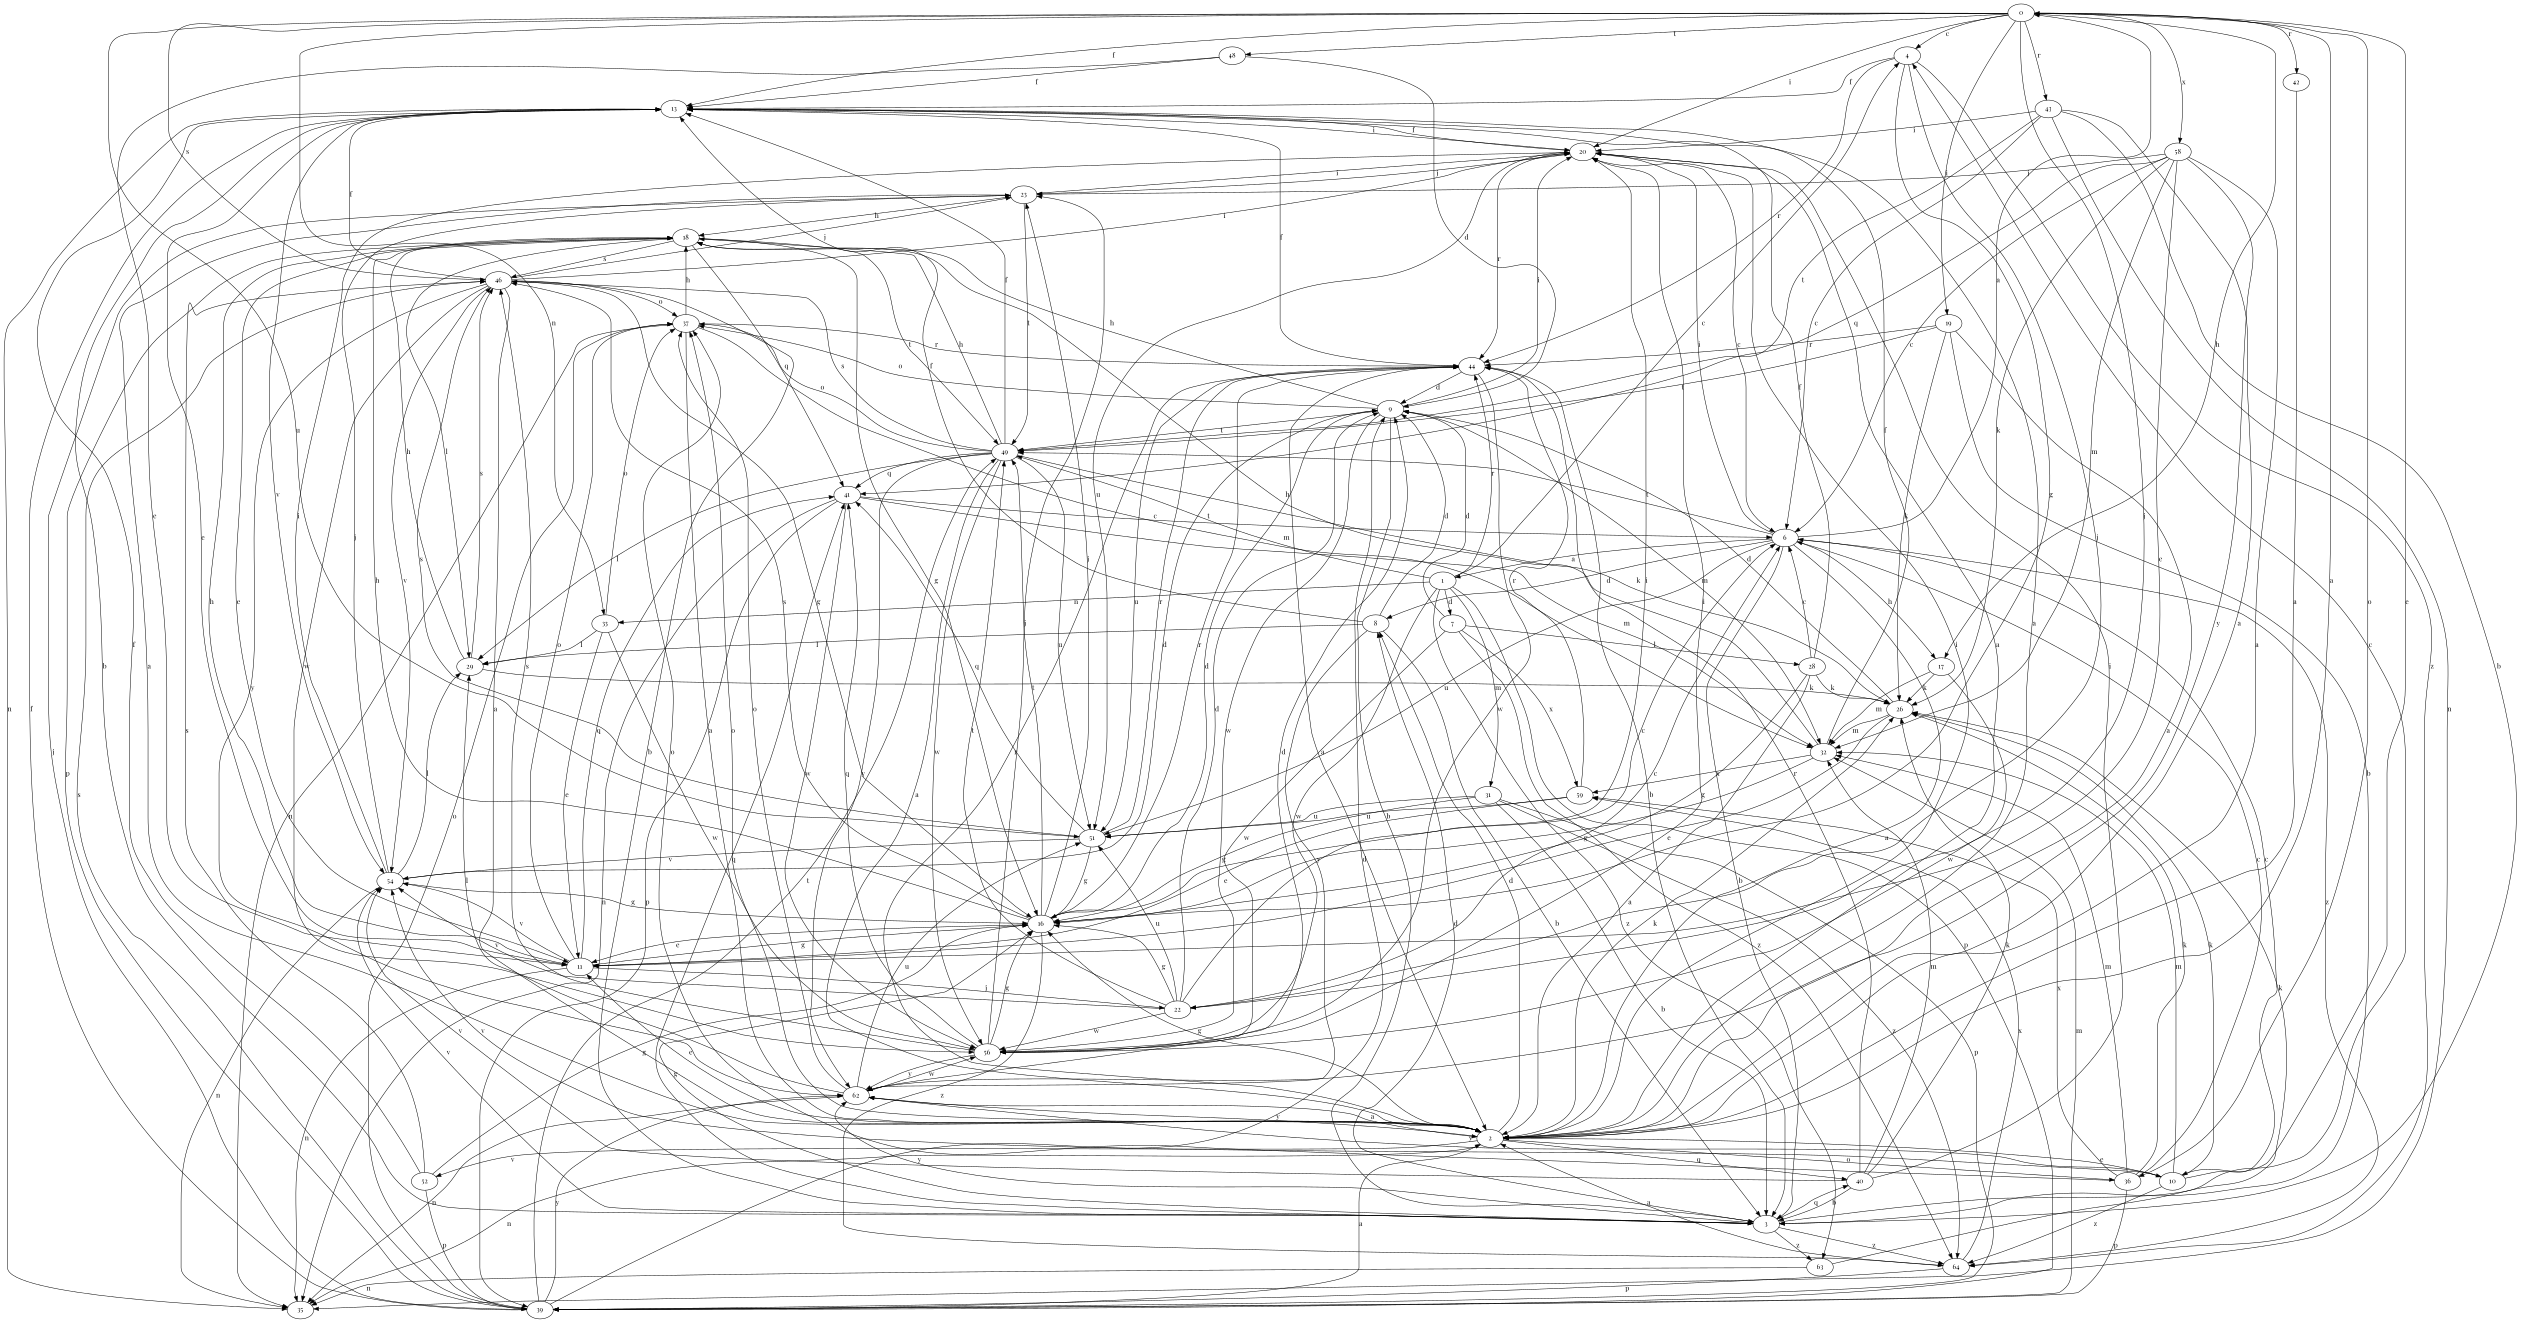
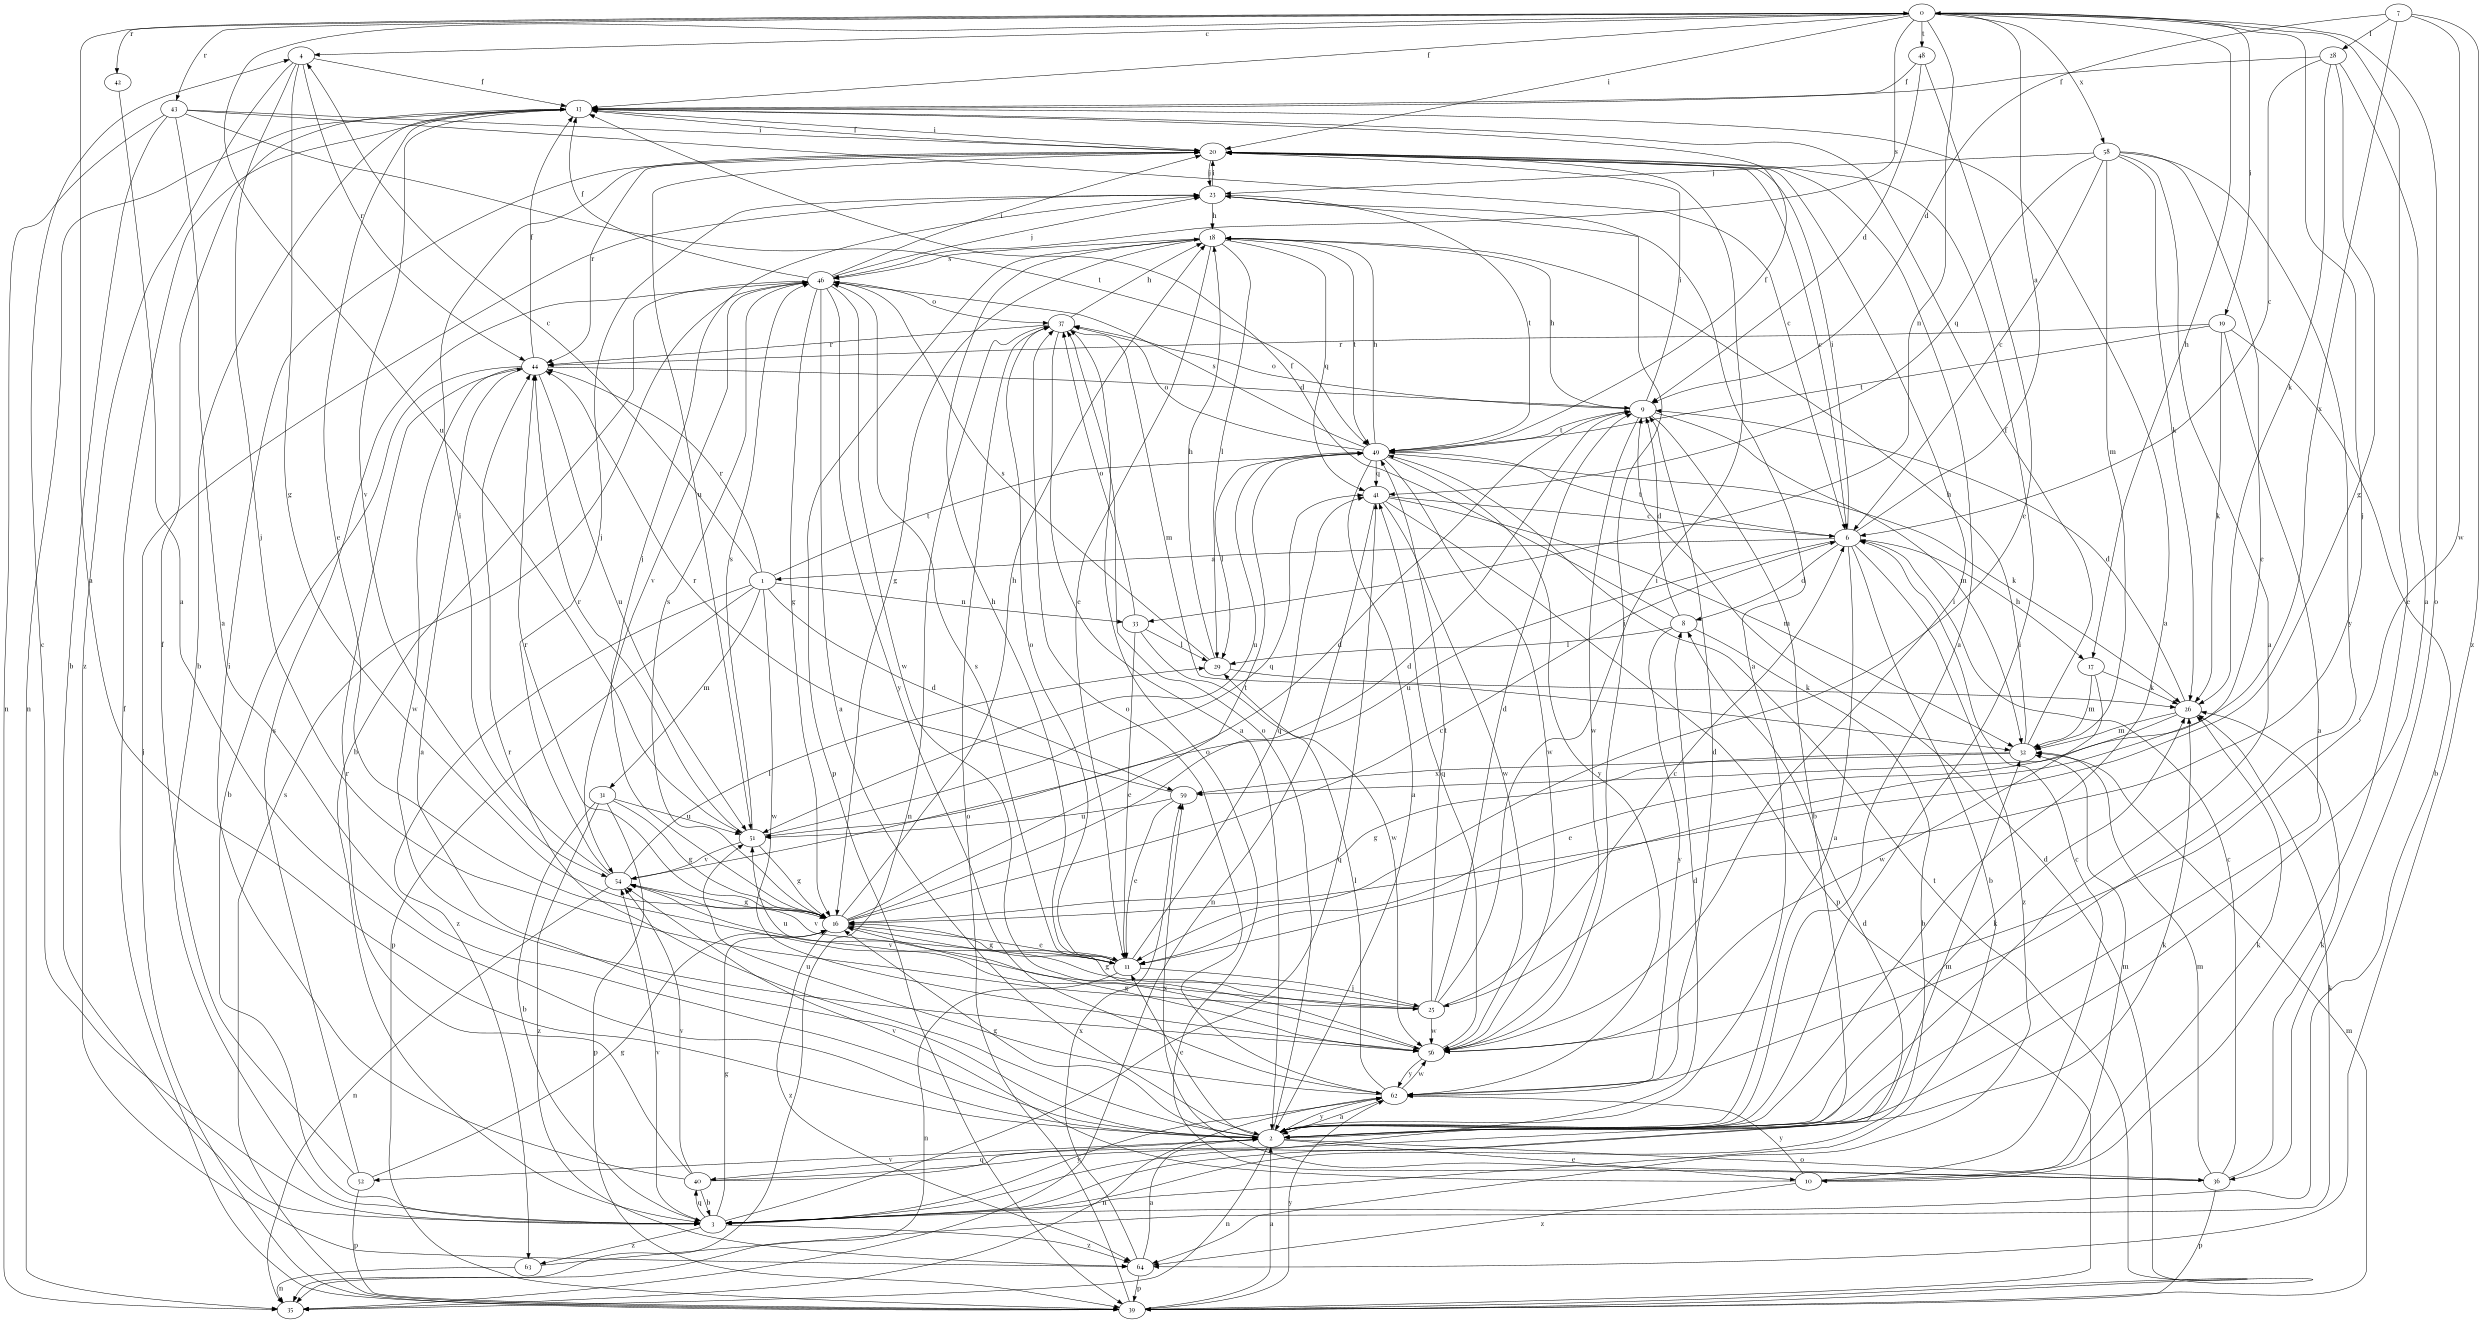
  strict digraph {
    fontname="Playfair Display"
    node [fontname="Playfair Display"]
    edge [fontname="Playfair Display"]
    0
    4
    10
    13
    17
    19
    20
-   22
+   22 [label=25]
    33
    36
    42
    43
    46
    48
    51
    58
    44
    16
    64
    26
    62
    54
    6
    32
    2
    11
    35
    3
    56
    49
    23
    9
    37
    29
    39
    59
    41
    1
    7
    31
    63
    28
    18
    8
    40
    52
    0 -> 4 [label=c]
    0 -> 10 [label=e]
    0 -> 13 [label=f]
    0 -> 17 [label=h]
    0 -> 19 [label=i]
    0 -> 20 [label=i]
    0 -> 22 [label=j]
    0 -> 33 [label=n]
    0 -> 36 [label=o]
    0 -> 42 [label=r]
    0 -> 43 [label=r]
    0 -> 46 [label=s]
    0 -> 48 [label=t]
    0 -> 51 [label=u]
    0 -> 58 [label=x]
    4 -> 13 [label=f]
    4 -> 22 [label=j]
    4 -> 44 [label=r]
    4 -> 16 [label=g]
    4 -> 64 [label=z]
    10 -> 64 [label=z]
    10 -> 26 [label=k]
    10 -> 62 [label=y]
    10 -> 54 [label=v]
    10 -> 6 [label=c]
    10 -> 32 [label=m]
    13 -> 20 [label=i]
    13 -> 54 [label=v]
    13 -> 2 [label=a]
    13 -> 11 [label=e]
    13 -> 35 [label=n]
    13 -> 3 [label=b]
    17 -> 26 [label=k]
    17 -> 32 [label=m]
    17 -> 56 [label=w]
    19 -> 44 [label=r]
    19 -> 26 [label=k]
    19 -> 2 [label=a]
    19 -> 3 [label=b]
    19 -> 49 [label=t]
    20 -> 13 [label=f]
    20 -> 51 [label=u]
    20 -> 44 [label=r]
    20 -> 6 [label=c]
    20 -> 2 [label=a]
    20 -> 23 [label=j]
    22 -> 20 [label=i]
    22 -> 51 [label=u]
    22 -> 16 [label=g]
    22 -> 54 [label=v]
    22 -> 6 [label=c]
    22 -> 56 [label=w]
    22 -> 49 [label=t]
    22 -> 9 [label=d]
    33 -> 11 [label=e]
    33 -> 56 [label=w]
    33 -> 37 [label=o]
    33 -> 29 [label=l]
    36 -> 26 [label=k]
    36 -> 6 [label=c]
    36 -> 32 [label=m]
    36 -> 37 [label=o]
    36 -> 39 [label=p]
    36 -> 59 [label=x]
    42 -> 2 [label=a]
    43 -> 20 [label=i]
    43 -> 6 [label=c]
    43 -> 2 [label=a]
    43 -> 35 [label=n]
    43 -> 3 [label=b]
    43 -> 49 [label=t]
    46 -> 13 [label=f]
    46 -> 20 [label=i]
    46 -> 16 [label=g]
    46 -> 62 [label=y]
    46 -> 54 [label=v]
    46 -> 2 [label=a]
    46 -> 3 [label=b]
    46 -> 56 [label=w]
    46 -> 23 [label=j]
    46 -> 37 [label=o]
    48 -> 13 [label=f]
    48 -> 11 [label=e]
    48 -> 9 [label=d]
    51 -> 46 [label=s]
    51 -> 44 [label=r]
    51 -> 16 [label=g]
    51 -> 54 [label=v]
    51 -> 41 [label=q]
    58 -> 26 [label=k]
    58 -> 62 [label=y]
    58 -> 6 [label=c]
    58 -> 32 [label=m]
    58 -> 2 [label=a]
    58 -> 11 [label=e]
    58 -> 23 [label=j]
    58 -> 41 [label=q]
    44 -> 13 [label=f]
    44 -> 51 [label=u]
    44 -> 2 [label=a]
    44 -> 3 [label=b]
    44 -> 56 [label=w]
    44 -> 9 [label=d]
    16 -> 46 [label=s]
    16 -> 44 [label=r]
    16 -> 64 [label=z]
    16 -> 6 [label=c]
    16 -> 11 [label=e]
    16 -> 49 [label=t]
    16 -> 23 [label=j]
    16 -> 9 [label=d]
    16 -> 18 [label=h]
    64 -> 2 [label=a]
    64 -> 39 [label=p]
    64 -> 59 [label=x]
    26 -> 32 [label=m]
    26 -> 11 [label=e]
    26 -> 9 [label=d]
    62 -> 51 [label=u]
    62 -> 2 [label=a]
    62 -> 35 [label=n]
    62 -> 56 [label=w]
    62 -> 9 [label=d]
    62 -> 37 [label=o]
    62 -> 29 [label=l]
    54 -> 20 [label=i]
    54 -> 16 [label=g]
    54 -> 35 [label=n]
    54 -> 23 [label=j]
    54 -> 9 [label=d]
    54 -> 29 [label=l]
    6 -> 0 [label=a]
    6 -> 17 [label=h]
    6 -> 20 [label=i]
    6 -> 51 [label=u]
    6 -> 64 [label=z]
    6 -> 2 [label=a]
    6 -> 3 [label=b]
    6 -> 49 [label=t]
    6 -> 1 [label=a]
    6 -> 8 [label=d]
    32 -> 13 [label=f]
    32 -> 16 [label=g]
    32 -> 59 [label=x]
    32 -> 18 [label=h]
    2 -> 0 [label=a]
    2 -> 10 [label=e]
    2 -> 20 [label=i]
    2 -> 36 [label=o]
    2 -> 44 [label=r]
    2 -> 16 [label=g]
    2 -> 26 [label=k]
    2 -> 62 [label=y]
    2 -> 11 [label=e]
    2 -> 35 [label=n]
    2 -> 37 [label=o]
    2 -> 8 [label=d]
    2 -> 40 [label=q]
    2 -> 52 [label=v]
    11 -> 22 [label=j]
    11 -> 16 [label=g]
    11 -> 54 [label=v]
    11 -> 35 [label=n]
    11 -> 37 [label=o]
    11 -> 41 [label=q]
    11 -> 18 [label=h]
    3 -> 4 [label=c]
    3 -> 16 [label=g]
    3 -> 64 [label=z]
    3 -> 62 [label=y]
    3 -> 54 [label=v]
    3 -> 41 [label=q]
    3 -> 63 [label=z]
    3 -> 8 [label=d]
    3 -> 40 [label=q]
    56 -> 20 [label=i]
    56 -> 46 [label=s]
    56 -> 16 [label=g]
    56 -> 62 [label=y]
    56 -> 23 [label=j]
    56 -> 41 [label=q]
    49 -> 13 [label=f]
    49 -> 46 [label=s]
    49 -> 51 [label=u]
    49 -> 26 [label=k]
    49 -> 62 [label=y]
    49 -> 2 [label=a]
    49 -> 56 [label=w]
    49 -> 37 [label=o]
    49 -> 29 [label=l]
    49 -> 41 [label=q]
    49 -> 18 [label=h]
    23 -> 20 [label=i]
    23 -> 2 [label=a]
    23 -> 49 [label=t]
    23 -> 18 [label=h]
    9 -> 20 [label=i]
    9 -> 32 [label=m]
    9 -> 3 [label=b]
    9 -> 56 [label=w]
    9 -> 49 [label=t]
    9 -> 37 [label=o]
    9 -> 18 [label=h]
    37 -> 44 [label=r]
    37 -> 32 [label=m]
    37 -> 2 [label=a]
    37 -> 35 [label=n]
    37 -> 18 [label=h]
    29 -> 46 [label=s]
    29 -> 26 [label=k]
    29 -> 18 [label=h]
    39 -> 13 [label=f]
    39 -> 46 [label=s]
    39 -> 62 [label=y]
    39 -> 32 [label=m]
    39 -> 2 [label=a]
    39 -> 49 [label=t]
    39 -> 23 [label=j]
    39 -> 9 [label=d]
    39 -> 37 [label=o]
    59 -> 51 [label=u]
    59 -> 44 [label=r]
    59 -> 11 [label=e]
    41 -> 6 [label=c]
    41 -> 32 [label=m]
    41 -> 35 [label=n]
    41 -> 56 [label=w]
    41 -> 39 [label=p]
    1 -> 4 [label=c]
    1 -> 33 [label=n]
    1 -> 44 [label=r]
    1 -> 56 [label=w]
    1 -> 49 [label=t]
    1 -> 39 [label=p]
-   1 -> 7 [label=d]
+   1 -> 59 [label=d]
    1 -> 31 [label=m]
    1 -> 63 [label=z]
    7 -> 64 [label=z]
    7 -> 56 [label=w]
    7 -> 9 [label=d]
    7 -> 59 [label=x]
    7 -> 28 [label=l]
    31 -> 51 [label=u]
    31 -> 16 [label=g]
    31 -> 64 [label=z]
    31 -> 3 [label=b]
    31 -> 39 [label=p]
    63 -> 26 [label=k]
    63 -> 35 [label=n]
    28 -> 13 [label=f]
    28 -> 16 [label=g]
    28 -> 26 [label=k]
    28 -> 6 [label=c]
    28 -> 2 [label=a]
    18 -> 46 [label=s]
    18 -> 16 [label=g]
    18 -> 11 [label=e]
    18 -> 49 [label=t]
    18 -> 29 [label=l]
    18 -> 39 [label=p]
    18 -> 41 [label=q]
    8 -> 13 [label=f]
    8 -> 62 [label=y]
    8 -> 3 [label=b]
    8 -> 9 [label=d]
    8 -> 29 [label=l]
    40 -> 20 [label=i]
    40 -> 44 [label=r]
    40 -> 26 [label=k]
    40 -> 54 [label=v]
    40 -> 32 [label=m]
    40 -> 3 [label=b]
    52 -> 13 [label=f]
    52 -> 46 [label=s]
    52 -> 16 [label=g]
    52 -> 39 [label=p]
  }
